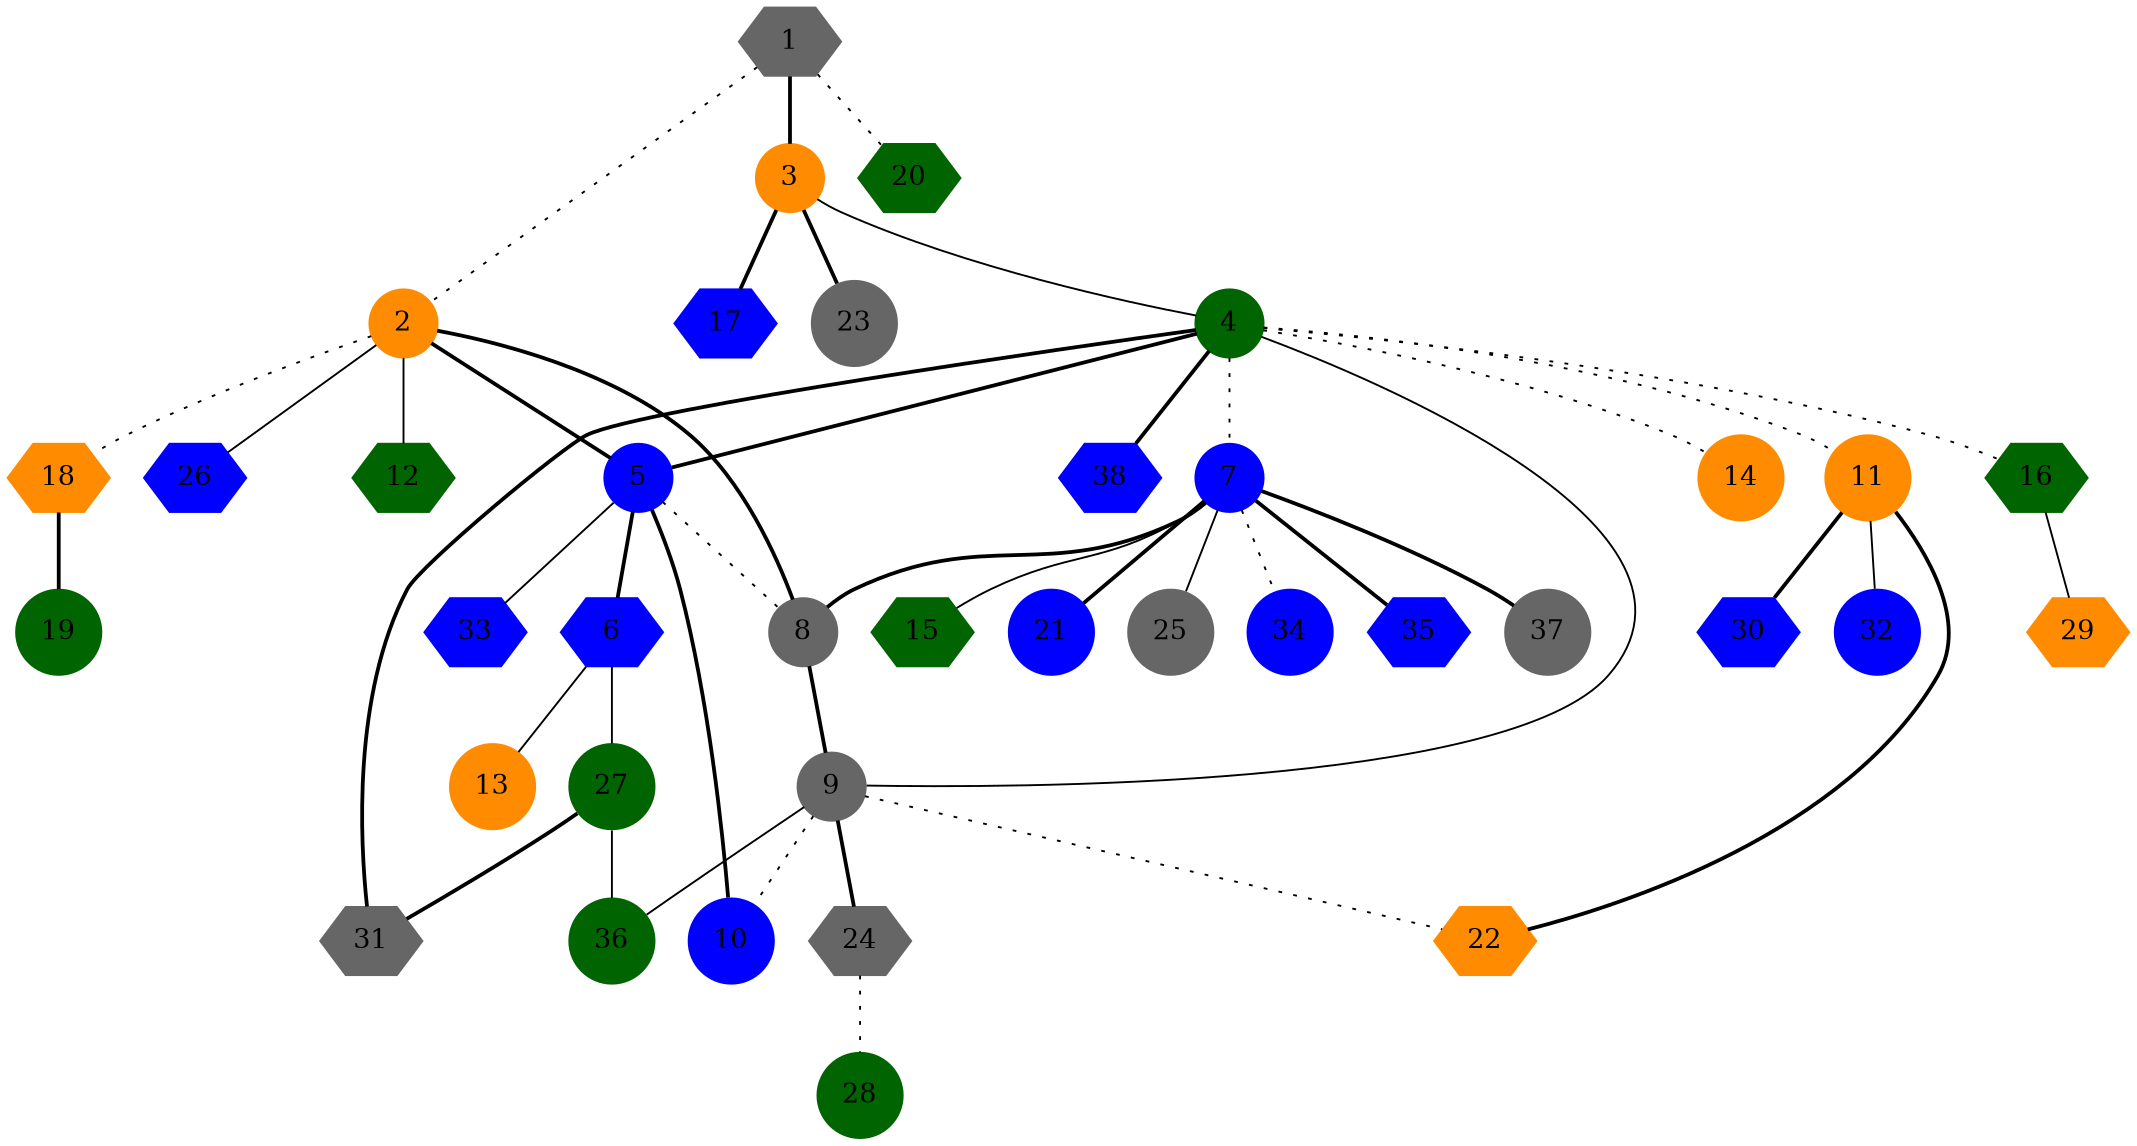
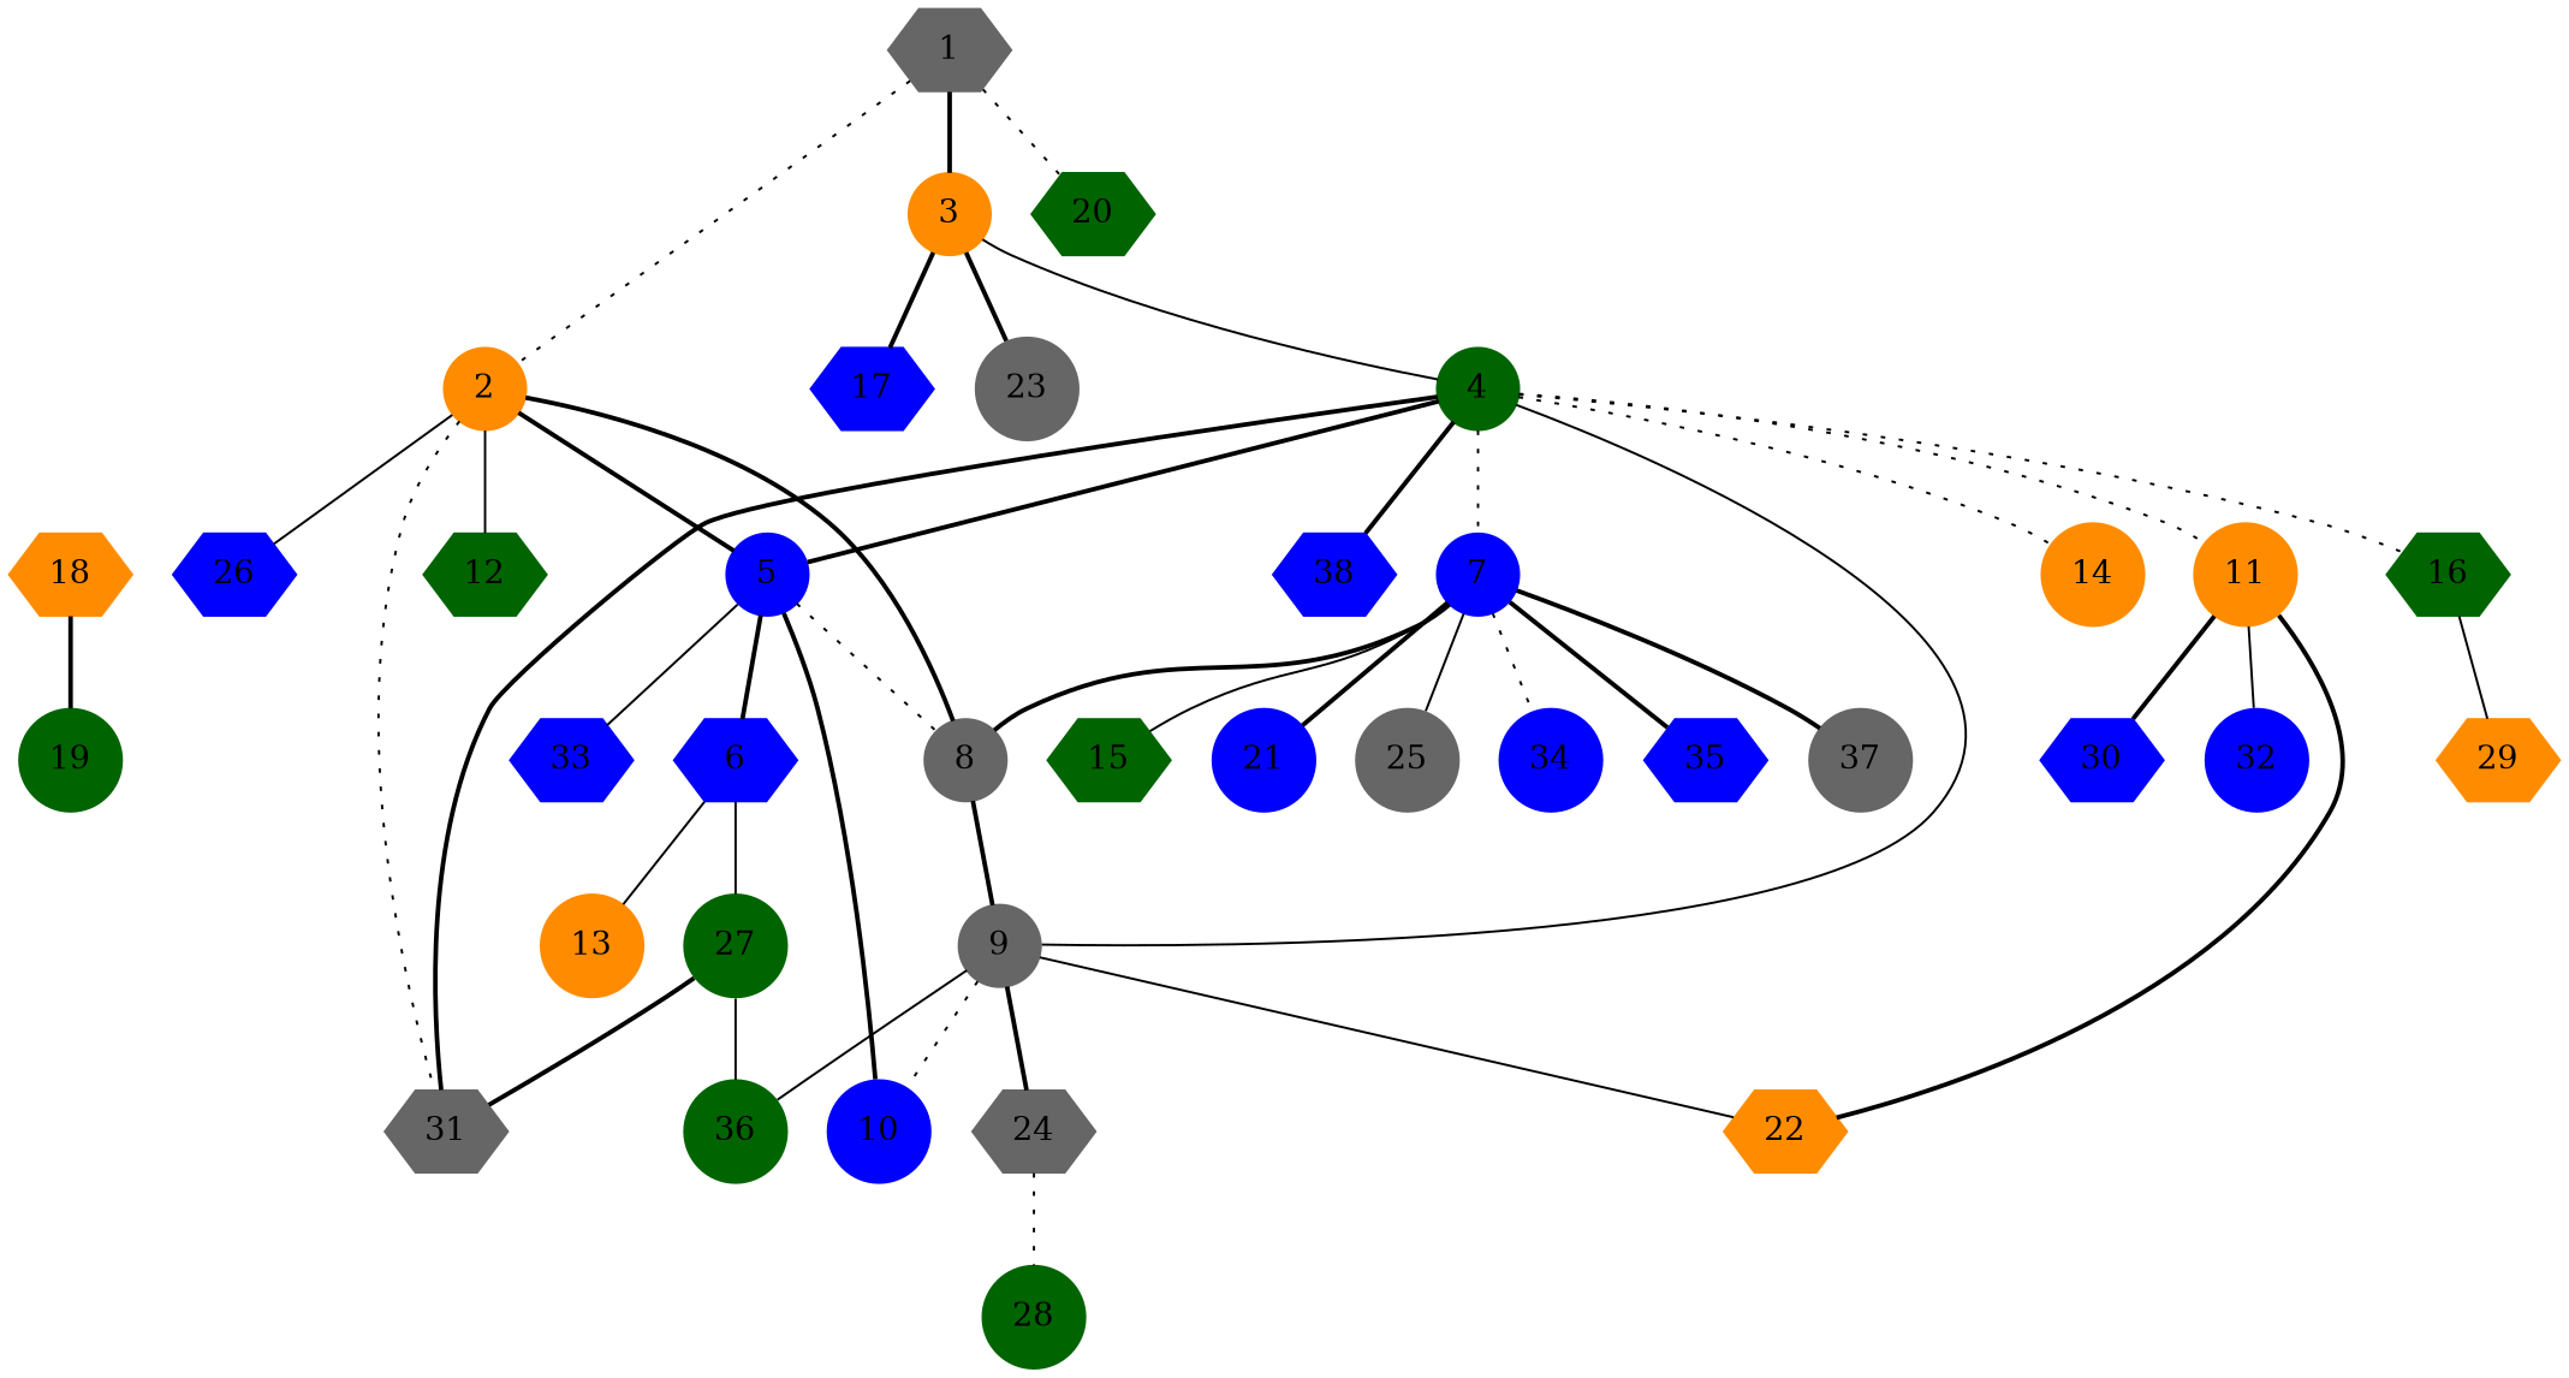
  graph {
    node [color=blue shape=circle style=filled]
    edge [style=bold weight=1.0]
    1 [color=gray40 shape=hexagon]
    2 [color=darkorange]
    3 [color=darkorange]
    20 [color=darkgreen shape=hexagon]
    5
    8 [color=gray40]
    12 [color=darkgreen shape=hexagon]
    18 [color=darkorange shape=hexagon]
    26 [shape=hexagon]
    4 [color=darkgreen]
    17 [shape=hexagon]
    23 [color=gray40]
    6 [shape=hexagon]
    10
    33 [shape=hexagon]
    9 [color=gray40]
    22 [color=darkorange shape=hexagon]
    24 [color=gray40 shape=hexagon]
    36 [color=darkgreen]
    19 [color=darkgreen]
    7
    11 [color=darkorange]
    14 [color=darkorange]
    16 [color=darkgreen shape=hexagon]
    31 [color=gray40 shape=hexagon]
    38 [shape=hexagon]
    15 [color=darkgreen shape=hexagon]
    21
    25 [color=gray40]
    34
    35 [shape=hexagon]
    37 [color=gray40]
    30 [shape=hexagon]
    32
    29 [color=darkorange shape=hexagon]
    13 [color=darkorange]
    27 [color=darkgreen]
    28 [color=darkgreen]
    1 -- 2 [style=dotted]
    1 -- 3
    1 -- 20 [style=dotted]
    2 -- 5
    2 -- 8
    2 -- 12 [style=solid]
-   2 -- 18 [style=dotted]
+   2 -- 31 [style=dotted]
    2 -- 26 [style=solid]
    3 -- 4 [style=solid]
    3 -- 17
    3 -- 23
    5 -- 8 [style=dotted]
    5 -- 6
    5 -- 10
    5 -- 33 [style=solid]
    8 -- 9
    18 -- 19
    4 -- 5
    4 -- 9 [style=solid]
    4 -- 7 [style=dotted]
    4 -- 11 [style=dotted]
    4 -- 14 [style=dotted]
    4 -- 16 [style=dotted]
    4 -- 31
    4 -- 38
    6 -- 13 [style=solid]
    6 -- 27 [style=solid]
    9 -- 10 [style=dotted]
-   9 -- 22 [style=dotted]
+   9 -- 22 [style=solid]
    9 -- 24
    9 -- 36 [style=solid]
    24 -- 28 [style=dotted]
    7 -- 8
    7 -- 15 [style=solid]
    7 -- 21
    7 -- 25 [style=solid]
    7 -- 34 [style=dotted]
    7 -- 35
    7 -- 37
    11 -- 22
    11 -- 30
    11 -- 32 [style=solid]
    16 -- 29 [style=solid]
    27 -- 36 [style=solid]
    27 -- 31
  }
